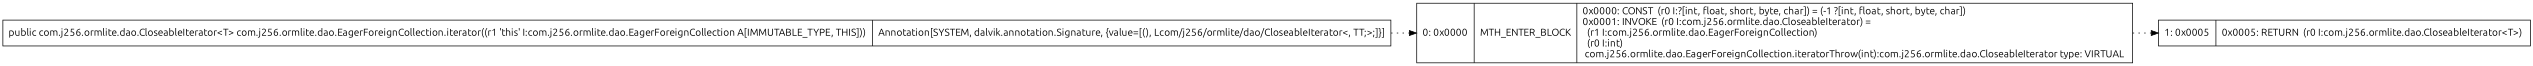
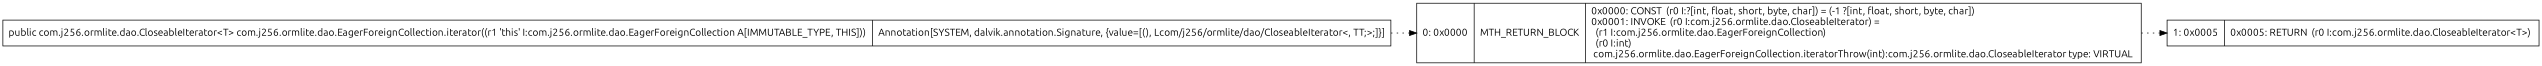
  digraph {
    rankdir=LR
    fontname=Ubuntu
    node [shape=record fontname=Ubuntu]
    edge [style=dotted fontname=Ubuntu]
-   n1 [label="{0\:\ 0x0000|MTH_ENTER_BLOCK\l|0x0000: CONST  (r0 I:?[int, float, short, byte, char]) = (\-1 ?[int, float, short, byte, char]) \l0x0001: INVOKE  (r0 I:com.j256.ormlite.dao.CloseableIterator) = \l  (r1 I:com.j256.ormlite.dao.EagerForeignCollection)\l  (r0 I:int)\l com.j256.ormlite.dao.EagerForeignCollection.iteratorThrow(int):com.j256.ormlite.dao.CloseableIterator type: VIRTUAL \l}"]
+   n1 [label="{0\:\ 0x0000|MTH_RETURN_BLOCK\l|0x0000: CONST  (r0 I:?[int, float, short, byte, char]) = (\-1 ?[int, float, short, byte, char]) \l0x0001: INVOKE  (r0 I:com.j256.ormlite.dao.CloseableIterator) = \l  (r1 I:com.j256.ormlite.dao.EagerForeignCollection)\l  (r0 I:int)\l com.j256.ormlite.dao.EagerForeignCollection.iteratorThrow(int):com.j256.ormlite.dao.CloseableIterator type: VIRTUAL \l}"]
    n2 [label="{1\:\ 0x0005|0x0005: RETURN  (r0 I:com.j256.ormlite.dao.CloseableIterator\<T\>) \l}"]
    n3 [label="{public com.j256.ormlite.dao.CloseableIterator\<T\> com.j256.ormlite.dao.EagerForeignCollection.iterator((r1 'this' I:com.j256.ormlite.dao.EagerForeignCollection A[IMMUTABLE_TYPE, THIS]))  | Annotation[SYSTEM, dalvik.annotation.Signature, \{value=[(), Lcom\/j256\/ormlite\/dao\/CloseableIterator\<, TT;\>;]\}]\l}"]
    n1 -> n2
    n3 -> n1
  }
